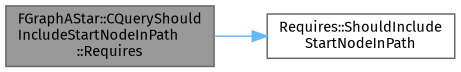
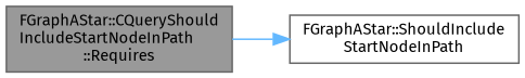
  digraph {
    rankdir=LR
    fontname="Fira Sans"
    node [fontname="Fira Sans" fontsize=10 shape=box style=filled]
    n1 [color=gray40 fillcolor=grey60 fontcolor=black height=0.2 label="FGraphAStar::CQueryShould\lIncludeStartNodeInPath\l::Requires" width=0.4]
-   n2 [color=grey40 fillcolor=white height=0.2 label="Requires::ShouldInclude\lStartNodeInPath" width=0.4]
+   n2 [color=grey40 fillcolor=white height=0.2 label="FGraphAStar::ShouldInclude\lStartNodeInPath" width=0.4]
    n1 -> n2 [color=steelblue1 fontname="Fira Sans" fontsize=10 labelfontname=Helvetica labelfontsize=10 style=solid]
  }
